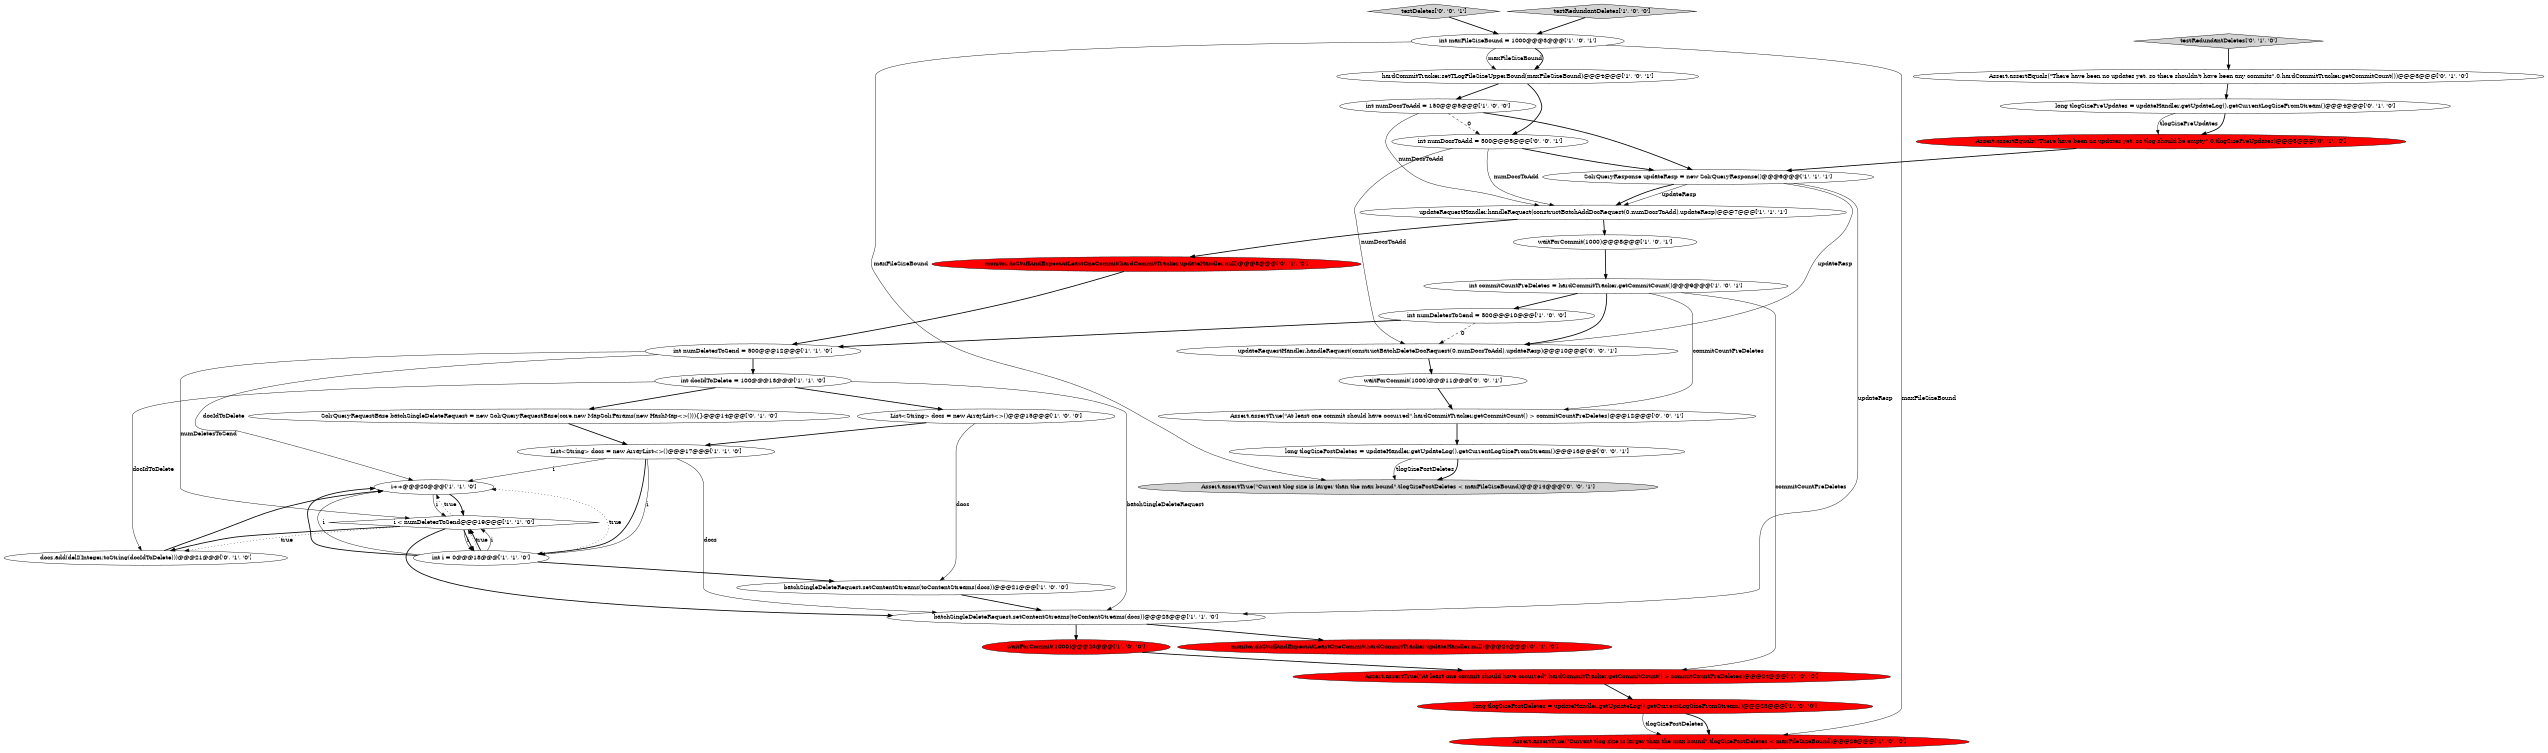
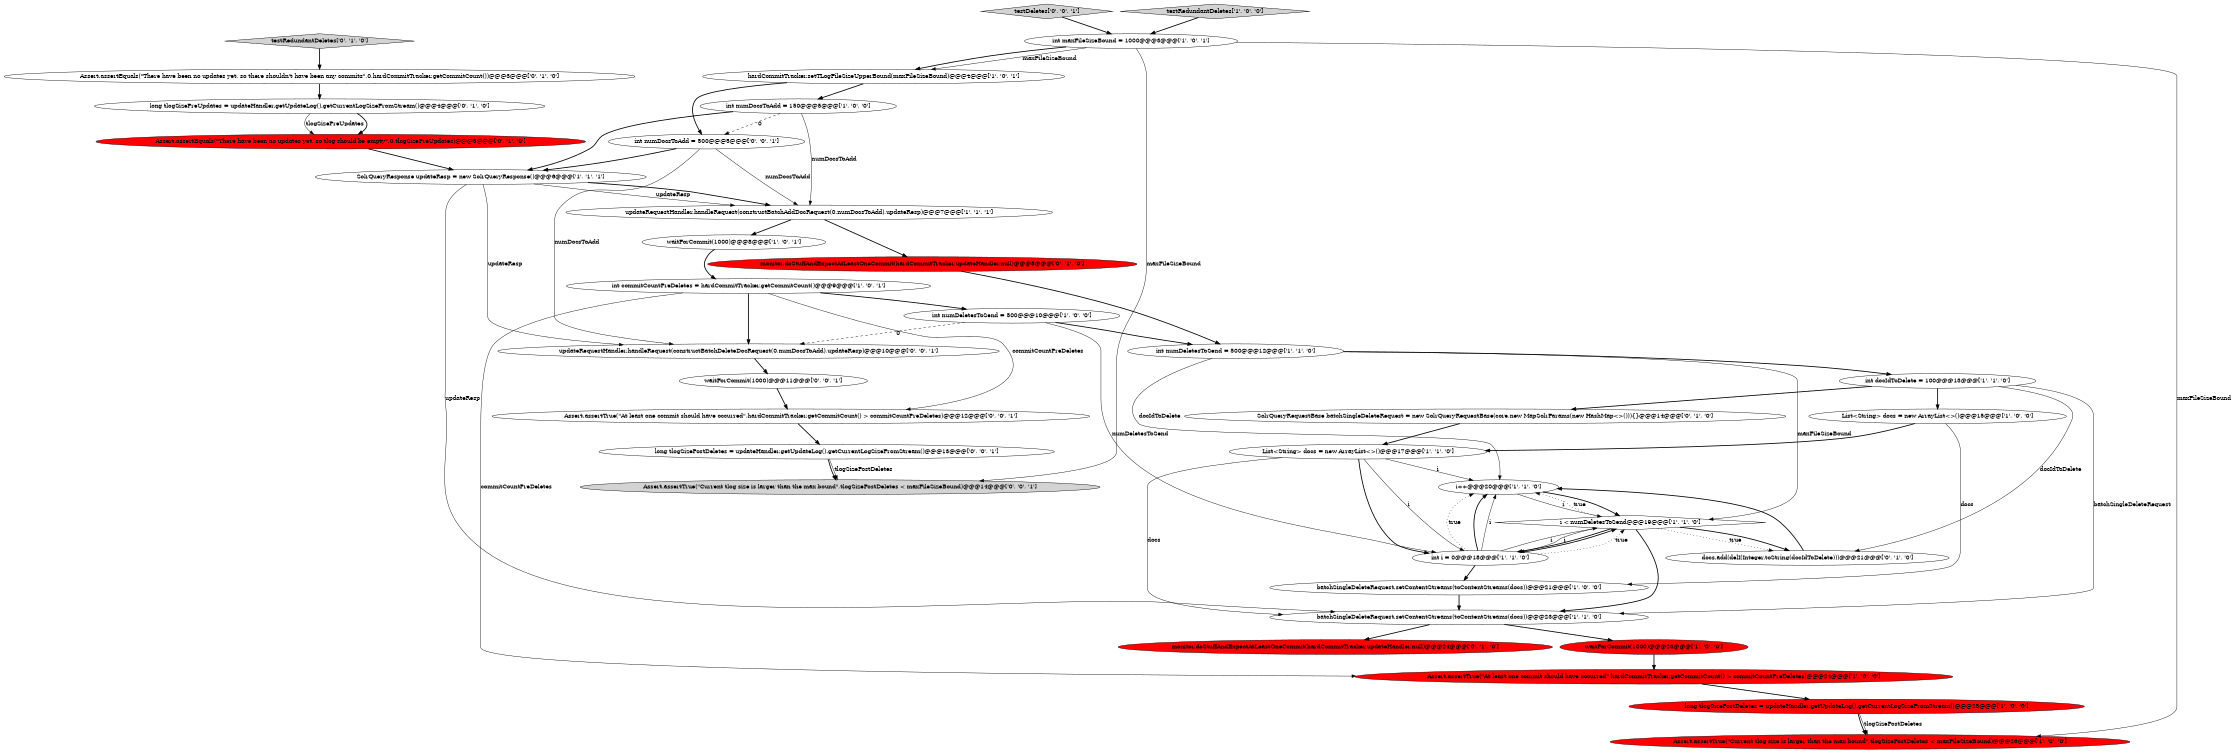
  digraph {
    node [fillcolor=white shape=ellipse style=filled]
    edge [style=bold]
    n1 [fillcolor=lightgray label="testDeletes['0', '0', '1']" shape=diamond]
    n2 [label="int maxFileSizeBound = 1000@@@3@@@['1', '0', '1']"]
    n3 [fillcolor=lightgray label="Assert.assertTrue(\"Current tlog size is larger than the max bound\",tlogSizePostDeletes < maxFileSizeBound)@@@14@@@['0', '0', '1']"]
    n4 [label="hardCommitTracker.setTLogFileSizeUpperBound(maxFileSizeBound)@@@4@@@['1', '0', '1']"]
    n5 [fillcolor=red label="Assert.assertTrue(\"Current tlog size is larger than the max bound\",tlogSizePostDeletes < maxFileSizeBound)@@@26@@@['1', '0', '0']"]
    n6 [label="long tlogSizePreUpdates = updateHandler.getUpdateLog().getCurrentLogSizeFromStream()@@@4@@@['0', '1', '0']"]
    n7 [fillcolor=red label="Assert.assertEquals(\"There have been no updates yet, so tlog should be empty\",0,tlogSizePreUpdates)@@@5@@@['0', '1', '0']"]
    n8 [label="SolrQueryResponse updateResp = new SolrQueryResponse()@@@6@@@['1', '1', '1']"]
    n9 [label="int commitCountPreDeletes = hardCommitTracker.getCommitCount()@@@9@@@['1', '0', '1']"]
    n10 [fillcolor=red label="Assert.assertTrue(\"At least one commit should have occurred\",hardCommitTracker.getCommitCount() > commitCountPreDeletes)@@@24@@@['1', '0', '0']"]
    n11 [label="updateRequestHandler.handleRequest(constructBatchDeleteDocRequest(0,numDocsToAdd),updateResp)@@@10@@@['0', '0', '1']"]
    n12 [label="Assert.assertTrue(\"At least one commit should have occurred\",hardCommitTracker.getCommitCount() > commitCountPreDeletes)@@@12@@@['0', '0', '1']"]
    n13 [label="int numDeletesToSend = 500@@@10@@@['1', '0', '0']"]
    n14 [fillcolor=red label="long tlogSizePostDeletes = updateHandler.getUpdateLog().getCurrentLogSizeFromStream()@@@25@@@['1', '0', '0']"]
    n15 [label="waitForCommit(1000)@@@11@@@['0', '0', '1']"]
    n16 [label="long tlogSizePostDeletes = updateHandler.getUpdateLog().getCurrentLogSizeFromStream()@@@13@@@['0', '0', '1']"]
    n17 [label="int i = 0@@@18@@@['1', '1', '0']"]
    n18 [label="int numDeletesToSend = 500@@@12@@@['1', '1', '0']"]
    n19 [fillcolor=red label="monitor.doStuffAndExpectAtLeastOneCommit(hardCommitTracker,updateHandler,null)@@@24@@@['0', '1', '0']"]
    n20 [label="docs.add(delI(Integer.toString(docIdToDelete)))@@@21@@@['0', '1', '0']"]
    n21 [label="i++@@@20@@@['1', '1', '0']"]
    n22 [label="i < numDeletesToSend@@@19@@@['1', '1', '0']" shape=diamond]
    n23 [label="int numDocsToAdd = 500@@@5@@@['0', '0', '1']"]
    n24 [label="updateRequestHandler.handleRequest(constructBatchAddDocRequest(0,numDocsToAdd),updateResp)@@@7@@@['1', '1', '1']"]
    n25 [label="batchSingleDeleteRequest.setContentStreams(toContentStreams(docs))@@@23@@@['1', '1', '0']"]
    n26 [fillcolor=red label="monitor.doStuffAndExpectAtLeastOneCommit(hardCommitTracker,updateHandler,null)@@@8@@@['0', '1', '0']"]
    n27 [label="waitForCommit(1000)@@@8@@@['1', '0', '1']"]
    n28 [label="batchSingleDeleteRequest.setContentStreams(toContentStreams(docs))@@@21@@@['1', '0', '0']"]
    n29 [fillcolor=red label="waitForCommit(1000)@@@23@@@['1', '0', '0']"]
    n30 [label="int docIdToDelete = 100@@@13@@@['1', '1', '0']"]
    n31 [label="List<String> docs = new ArrayList<>()@@@15@@@['1', '0', '0']"]
    n32 [label="SolrQueryRequestBase batchSingleDeleteRequest = new SolrQueryRequestBase(core,new MapSolrParams(new HashMap<>())){}@@@14@@@['0', '1', '0']"]
    n33 [label="int numDocsToAdd = 150@@@5@@@['1', '0', '0']"]
    n34 [fillcolor=lightgray label="testRedundantDeletes['0', '1', '0']" shape=diamond]
    n35 [label="Assert.assertEquals(\"There have been no updates yet, so there shouldn't have been any commits\",0,hardCommitTracker.getCommitCount())@@@3@@@['0', '1', '0']"]
    n36 [label="List<String> docs = new ArrayList<>()@@@17@@@['1', '1', '0']"]
    n37 [fillcolor=lightgray label="testRedundantDeletes['1', '0', '0']" shape=diamond]
    n1 -> n2
    n2 -> n3 [label=maxFileSizeBound style=solid]
    n2 -> n4 [label=maxFileSizeBound style=solid]
    n2 -> n4
    n2 -> n5 [label=maxFileSizeBound style=solid]
    n4 -> n23
    n4 -> n33
    n6 -> n7
    n6 -> n7 [label=tlogSizePreUpdates style=solid]
    n7 -> n8
    n8 -> n11 [label=updateResp style=solid]
    n8 -> n24 [label=updateResp style=solid]
    n8 -> n24
    n8 -> n25 [label=updateResp style=solid]
    n9 -> n10 [label=commitCountPreDeletes style=solid]
    n9 -> n11
    n9 -> n12 [label=commitCountPreDeletes style=solid]
    n9 -> n13
    n10 -> n14
    n11 -> n15
    n12 -> n16
    n13 -> n11 [label=0 style=dashed]
+   n13 -> n17 [label=numDeletesToSend style=solid]
    n13 -> n18
    n14 -> n5 [label=tlogSizePostDeletes style=solid]
    n14 -> n5
    n15 -> n12
    n16 -> n3 [label=tlogSizePostDeletes style=solid]
    n16 -> n3
    n17 -> n21 [label=true style=dotted]
    n17 -> n21
    n17 -> n21 [label=i style=solid]
    n17 -> n22 [label=true style=dotted]
    n17 -> n22
    n17 -> n22 [label=i style=solid]
    n17 -> n28
    n18 -> n21 [label=docIdToDelete style=solid]
-   n18 -> n22 [label=numDeletesToSend style=solid]
+   n18 -> n22 [label=maxFileSizeBound style=solid]
    n18 -> n30
    n20 -> n21
    n21 -> n22
    n21 -> n22 [label=i style=solid]
    n22 -> n17
    n22 -> n17 [label=i style=solid]
    n22 -> n20 [label=true style=dotted]
    n22 -> n20
    n22 -> n21 [label=true style=dotted]
    n22 -> n25
    n23 -> n8
    n23 -> n11 [label=numDocsToAdd style=solid]
    n23 -> n24 [label=numDocsToAdd style=solid]
    n24 -> n26
    n24 -> n27
    n25 -> n19
    n25 -> n29
    n26 -> n18
    n27 -> n9
    n28 -> n25
    n29 -> n10
    n30 -> n20 [label=docIdToDelete style=solid]
    n30 -> n25 [label=batchSingleDeleteRequest style=solid]
    n30 -> n31
    n30 -> n32
    n31 -> n28 [label=docs style=solid]
    n31 -> n36
    n32 -> n36
    n33 -> n8
    n33 -> n23 [label=0 style=dashed]
    n33 -> n24 [label=numDocsToAdd style=solid]
    n34 -> n35
    n35 -> n6
    n36 -> n17
    n36 -> n17 [label=i style=solid]
    n36 -> n21 [label=i style=solid]
    n36 -> n25 [label=docs style=solid]
    n37 -> n2
  }
